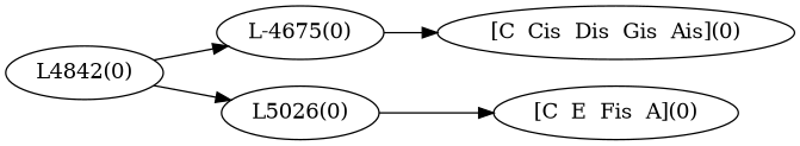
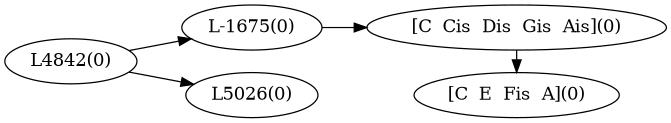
  digraph {
    rankdir=LR
    n1 [label="L4842(0)"]
    n2 [label="L5026(0)"]
-   "L-1675(0)" [label="L-4675(0)"]
+   "L-1675(0)"
    "[C  E  Fis  A](0)"
    "[C  Cis  Dis  Gis  Ais](0)"
    subgraph sub_1 {
      rank=min
      n1
    }
    subgraph sub_2 {
      rank=same
      n2
      "L-1675(0)"
    }
    subgraph sub_3 {
      rank=max
      "[C  E  Fis  A](0)"
      "[C  Cis  Dis  Gis  Ais](0)"
    }
    n1 -> n2
    n1 -> "L-1675(0)"
-   n2 -> "[C  E  Fis  A](0)"
+   "[C  Cis  Dis  Gis  Ais](0)" -> "[C  E  Fis  A](0)"
    "L-1675(0)" -> "[C  Cis  Dis  Gis  Ais](0)"
  }
